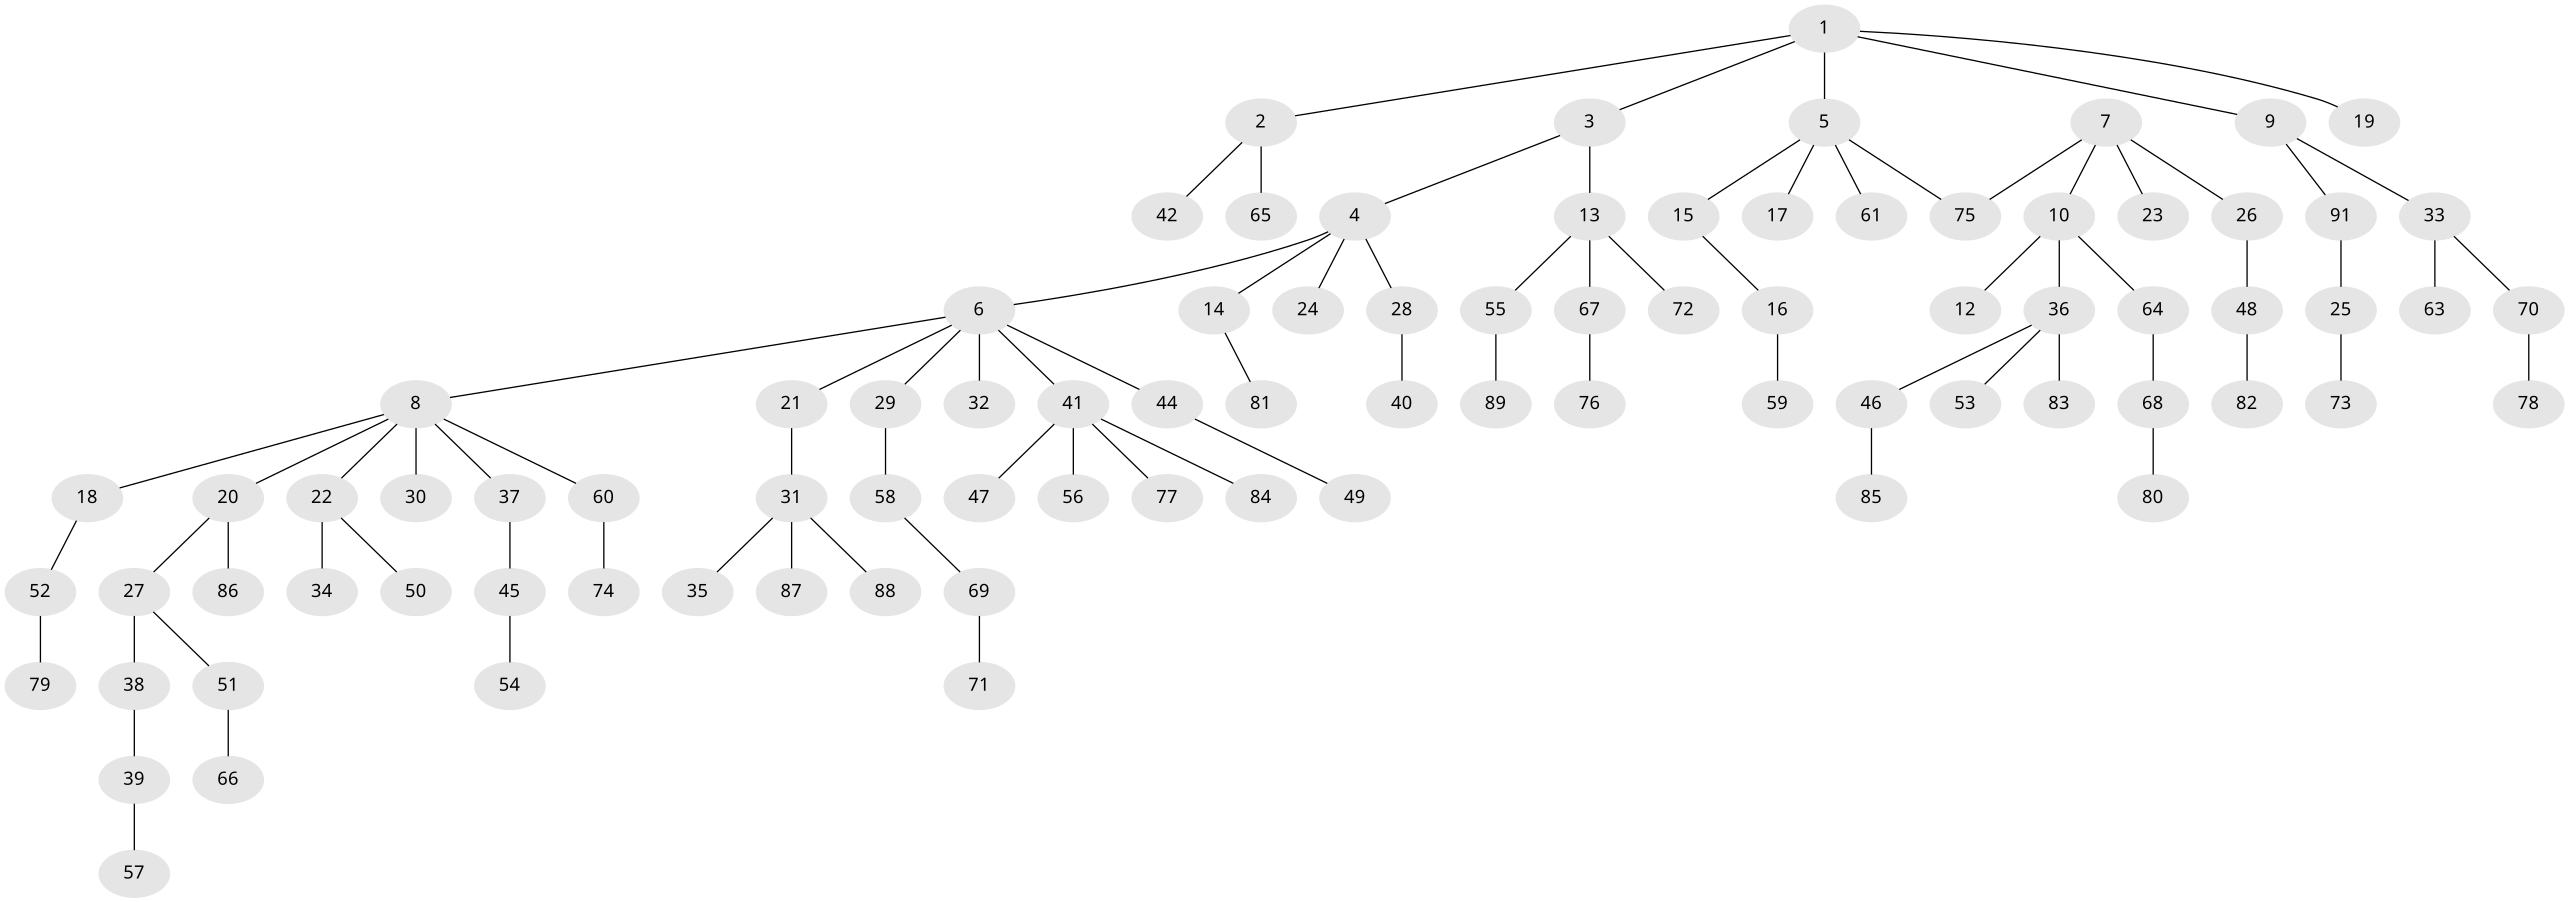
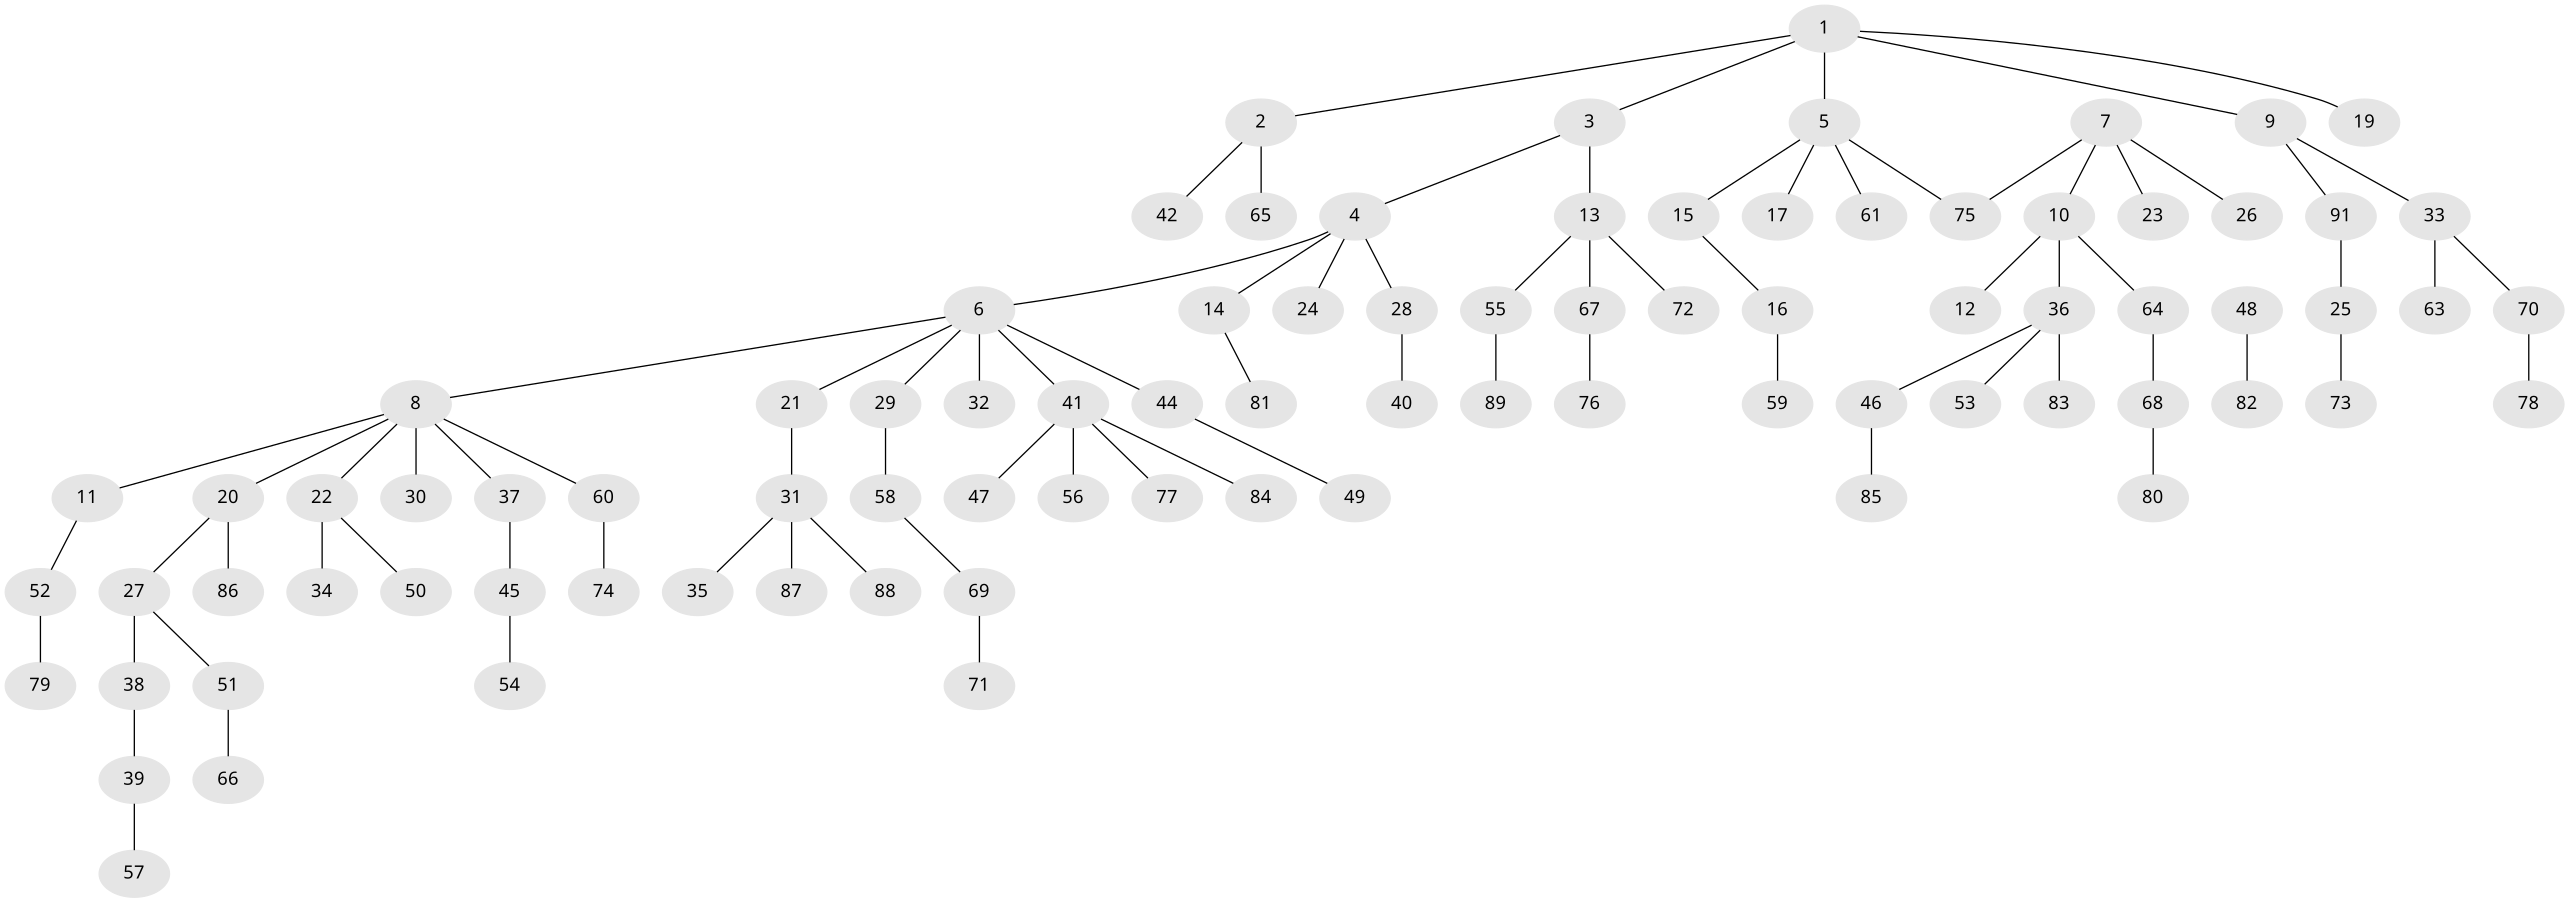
  graph {
    fontname="Noto Sans"
    node [color=gray90 fontname="Noto Sans" style=filled]
    edge [fontname="Noto Sans"]
    1
    2
    3
    5
    9
    19
    42
    65
    4
    13
    15
    17
    61
    75
    n15 [label=91]
    33
    6
    14
    24
    28
    55
    67
    72
    8
    21
    29
    32
    41
    44
    81
    40
    7
    10
    23
    26
    16
-   18
+   18 [label=11]
    20
    22
    30
    37
    60
    31
    58
    47
    56
    77
    84
    49
    12
    36
    64
    48
    52
    27
    86
    34
    50
    45
    74
    25
    63
    70
    46
    53
    83
    68
    73
    89
    76
    59
    79
    38
    51
    35
    87
    88
    82
    39
    66
    69
    78
    85
    54
    57
    71
    80
    1 -- 2
    1 -- 3
    1 -- 5
    1 -- 9
    1 -- 19
    2 -- 42
    2 -- 65
    3 -- 4
    3 -- 13
    5 -- 15
    5 -- 17
    5 -- 61
    5 -- 75
    9 -- n15
    9 -- 33
    4 -- 6
    4 -- 14
    4 -- 24
    4 -- 28
    13 -- 55
    13 -- 67
    13 -- 72
    15 -- 16
    n15 -- 25
    33 -- 63
    33 -- 70
    6 -- 8
    6 -- 21
    6 -- 29
    6 -- 32
    6 -- 41
    6 -- 44
    14 -- 81
    28 -- 40
    55 -- 89
    67 -- 76
    8 -- 18
    8 -- 20
    8 -- 22
    8 -- 30
    8 -- 37
    8 -- 60
    21 -- 31
    29 -- 58
    41 -- 47
    41 -- 56
    41 -- 77
    41 -- 84
    44 -- 49
    7 -- 75
    7 -- 10
    7 -- 23
    7 -- 26
    10 -- 12
    10 -- 36
    10 -- 64
-   26 -- 48
    16 -- 59
    18 -- 52
    20 -- 27
    20 -- 86
    22 -- 34
    22 -- 50
    37 -- 45
    60 -- 74
    31 -- 35
    31 -- 87
    31 -- 88
    58 -- 69
    36 -- 46
    36 -- 53
    36 -- 83
    64 -- 68
    48 -- 82
    52 -- 79
    27 -- 38
    27 -- 51
    45 -- 54
    25 -- 73
    70 -- 78
    46 -- 85
    68 -- 80
    38 -- 39
    51 -- 66
    39 -- 57
    69 -- 71
  }
